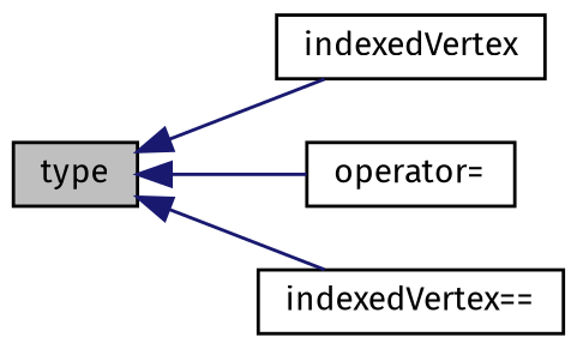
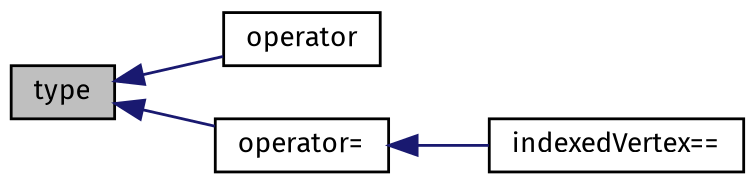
  digraph {
    fontname="Fira Sans"
    rankdir=LR
    node [color=black fontname="Fira Sans" fontsize=10 shape=record]
    edge [color=midnightblue dir=back fontname="Fira Sans" fontsize=10 labelfontname=FreeSans labelfontsize=10 style=solid]
    n1 [fillcolor=grey75 fontcolor=black height=0.2 label=type style=filled width=0.4]
-   n2 [height=0.2 label=indexedVertex width=0.4]
+   n2 [height=0.2 label=operator width=0.4]
    n3 [height=0.2 label="operator=" width=0.4]
    n4 [height=0.2 label="indexedVertex==" width=0.4]
    n1 -> n2
    n1 -> n3
-   n1 -> n4
+   n3 -> n4
  }
